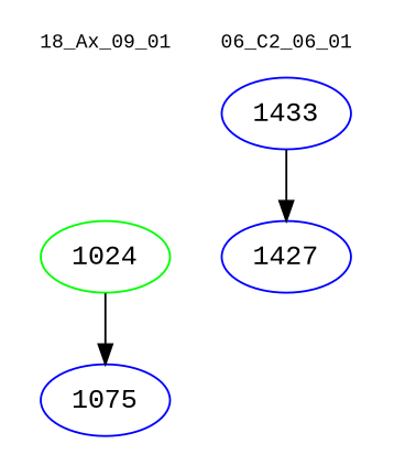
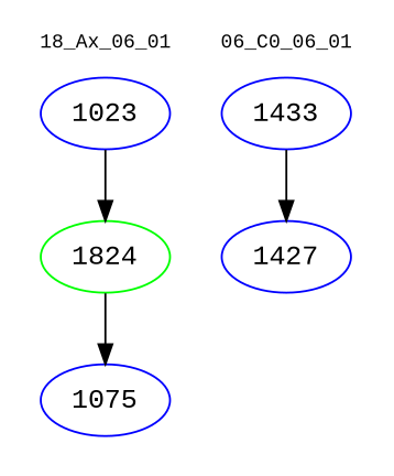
  digraph {
    fontname="Liberation Mono"
    node [color=blue fontname="Liberation Mono"]
    edge [color=black fontname="Liberation Mono"]
+   n1 [label=1023]
    n2 [label=1075]
-   n3 [color=green label=1024]
+   n3 [color=green label=1824]
    n4 [label=1433]
    n5 [label=1427]
    subgraph cluster_1 {
      color=white
      fontsize=10
-     label="18_Ax_09_01"
+     label="18_Ax_06_01"
+     n1
      n2
      n3
    }
    subgraph cluster_2 {
      color=white
      fontsize=10
-     label="06_C2_06_01"
+     label="06_C0_06_01"
      n4
      n5
    }
+   n1 -> n3
    n3 -> n2
    n4 -> n5
  }
